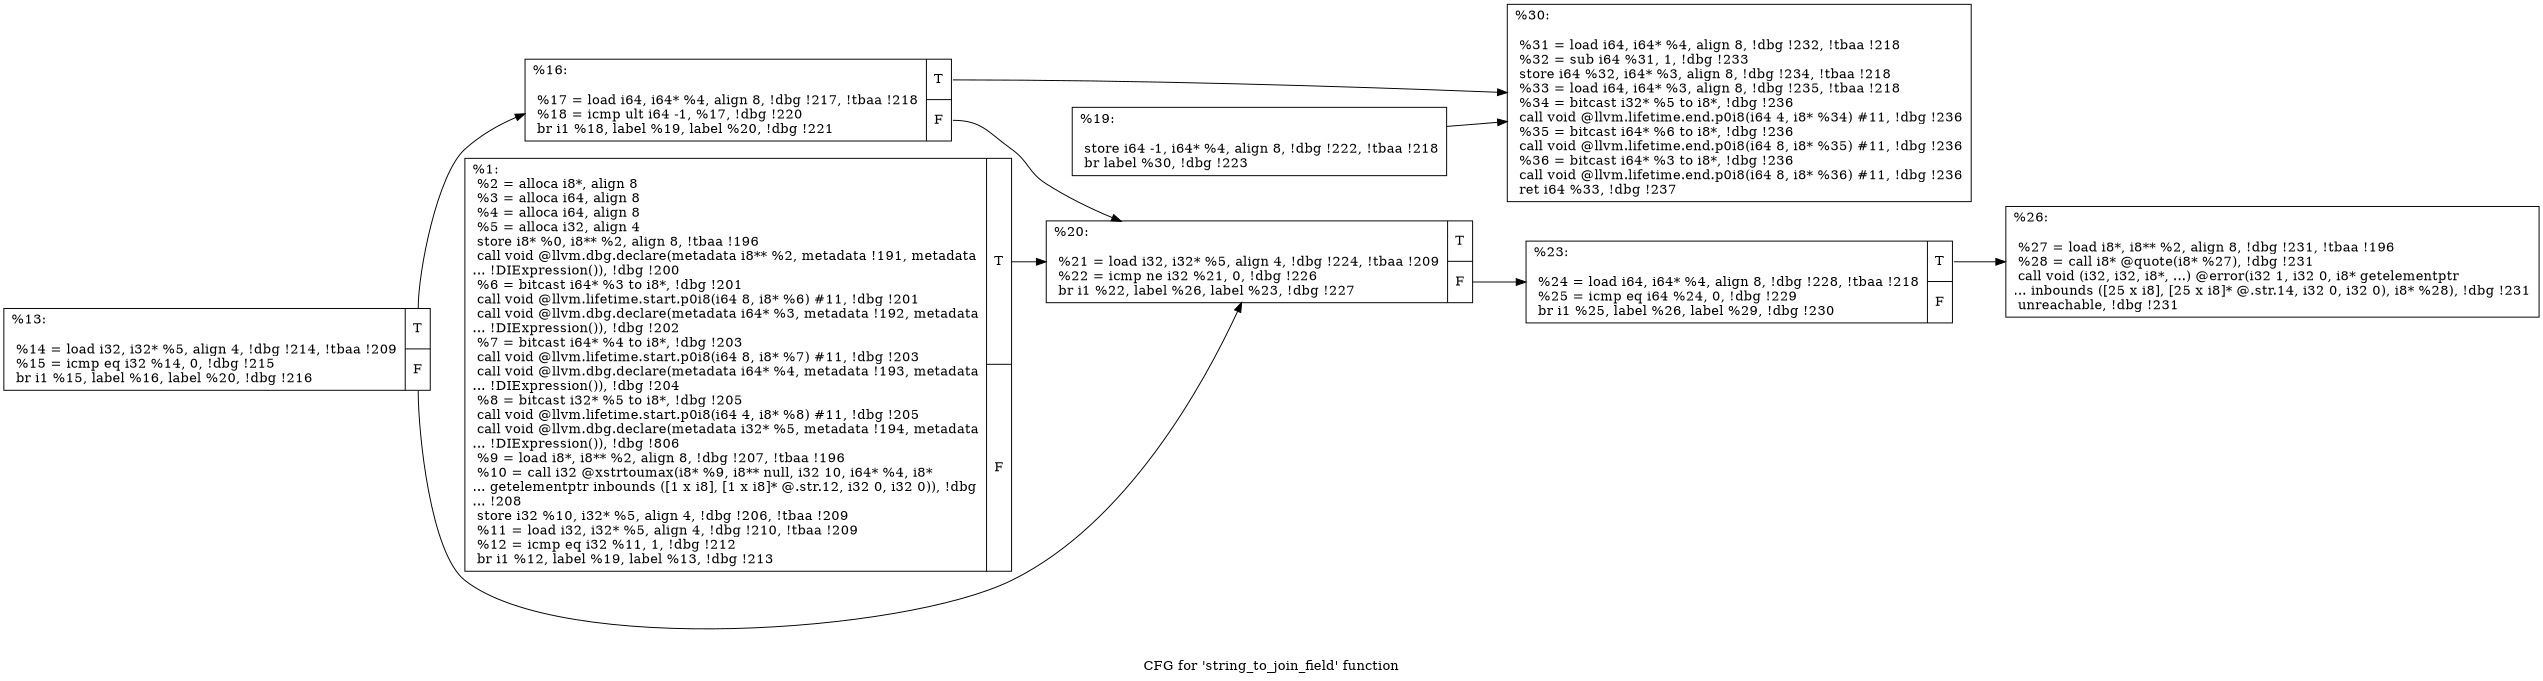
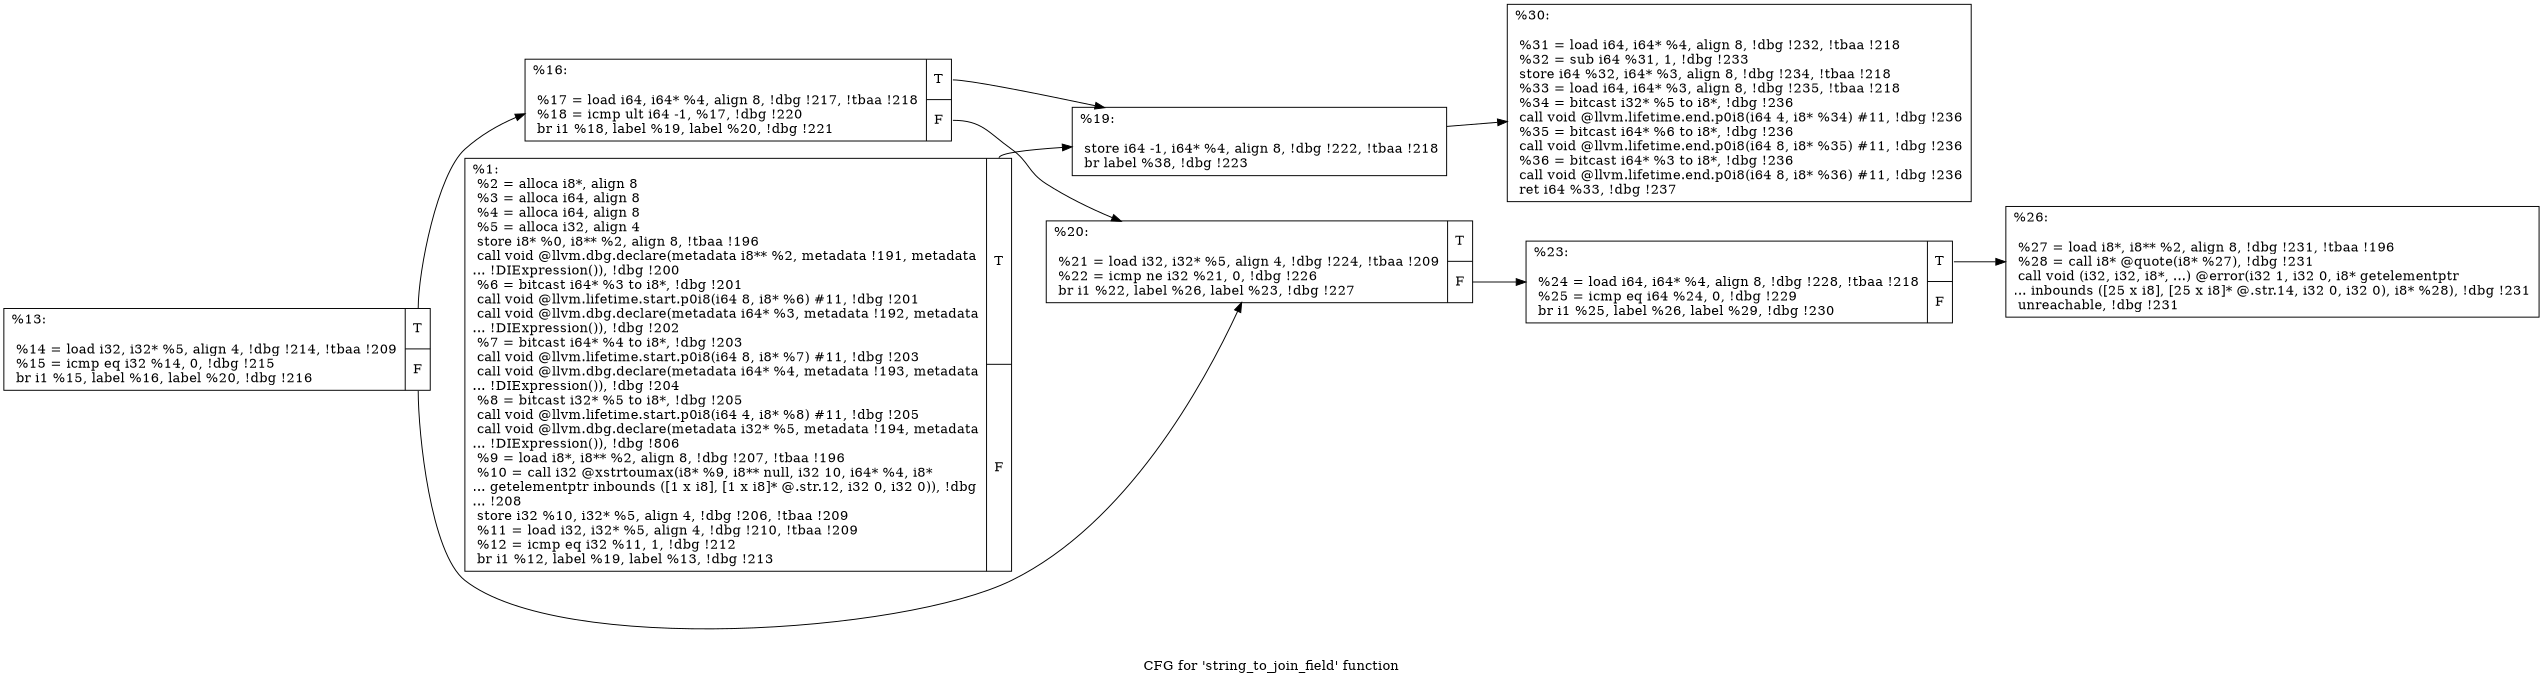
  digraph {
    label="CFG for 'string_to_join_field' function"
    rankdir=LR
    node [shape=record]
    edge [tailport=s0]
    n1 [label="{%1:\l  %2 = alloca i8*, align 8\l  %3 = alloca i64, align 8\l  %4 = alloca i64, align 8\l  %5 = alloca i32, align 4\l  store i8* %0, i8** %2, align 8, !tbaa !196\l  call void @llvm.dbg.declare(metadata i8** %2, metadata !191, metadata\l... !DIExpression()), !dbg !200\l  %6 = bitcast i64* %3 to i8*, !dbg !201\l  call void @llvm.lifetime.start.p0i8(i64 8, i8* %6) #11, !dbg !201\l  call void @llvm.dbg.declare(metadata i64* %3, metadata !192, metadata\l... !DIExpression()), !dbg !202\l  %7 = bitcast i64* %4 to i8*, !dbg !203\l  call void @llvm.lifetime.start.p0i8(i64 8, i8* %7) #11, !dbg !203\l  call void @llvm.dbg.declare(metadata i64* %4, metadata !193, metadata\l... !DIExpression()), !dbg !204\l  %8 = bitcast i32* %5 to i8*, !dbg !205\l  call void @llvm.lifetime.start.p0i8(i64 4, i8* %8) #11, !dbg !205\l  call void @llvm.dbg.declare(metadata i32* %5, metadata !194, metadata\l... !DIExpression()), !dbg !806\l  %9 = load i8*, i8** %2, align 8, !dbg !207, !tbaa !196\l  %10 = call i32 @xstrtoumax(i8* %9, i8** null, i32 10, i64* %4, i8*\l... getelementptr inbounds ([1 x i8], [1 x i8]* @.str.12, i32 0, i32 0)), !dbg\l... !208\l  store i32 %10, i32* %5, align 4, !dbg !206, !tbaa !209\l  %11 = load i32, i32* %5, align 4, !dbg !210, !tbaa !209\l  %12 = icmp eq i32 %11, 1, !dbg !212\l  br i1 %12, label %19, label %13, !dbg !213\l|{<s0>T|<s1>F}}"]
-   n2 [label="{%19:\l\l  store i64 -1, i64* %4, align 8, !dbg !222, !tbaa !218\l  br label %30, !dbg !223\l}"]
+   n2 [label="{%19:\l\l  store i64 -1, i64* %4, align 8, !dbg !222, !tbaa !218\l  br label %38, !dbg !223\l}"]
    n3 [label="{%30:\l\l  %31 = load i64, i64* %4, align 8, !dbg !232, !tbaa !218\l  %32 = sub i64 %31, 1, !dbg !233\l  store i64 %32, i64* %3, align 8, !dbg !234, !tbaa !218\l  %33 = load i64, i64* %3, align 8, !dbg !235, !tbaa !218\l  %34 = bitcast i32* %5 to i8*, !dbg !236\l  call void @llvm.lifetime.end.p0i8(i64 4, i8* %34) #11, !dbg !236\l  %35 = bitcast i64* %6 to i8*, !dbg !236\l  call void @llvm.lifetime.end.p0i8(i64 8, i8* %35) #11, !dbg !236\l  %36 = bitcast i64* %3 to i8*, !dbg !236\l  call void @llvm.lifetime.end.p0i8(i64 8, i8* %36) #11, !dbg !236\l  ret i64 %33, !dbg !237\l}"]
    n4 [label="{%13:\l\l  %14 = load i32, i32* %5, align 4, !dbg !214, !tbaa !209\l  %15 = icmp eq i32 %14, 0, !dbg !215\l  br i1 %15, label %16, label %20, !dbg !216\l|{<s0>T|<s1>F}}"]
    n5 [label="{%16:\l\l  %17 = load i64, i64* %4, align 8, !dbg !217, !tbaa !218\l  %18 = icmp ult i64 -1, %17, !dbg !220\l  br i1 %18, label %19, label %20, !dbg !221\l|{<s0>T|<s1>F}}"]
    n6 [label="{%20:\l\l  %21 = load i32, i32* %5, align 4, !dbg !224, !tbaa !209\l  %22 = icmp ne i32 %21, 0, !dbg !226\l  br i1 %22, label %26, label %23, !dbg !227\l|{<s0>T|<s1>F}}"]
    n7 [label="{%23:\l\l  %24 = load i64, i64* %4, align 8, !dbg !228, !tbaa !218\l  %25 = icmp eq i64 %24, 0, !dbg !229\l  br i1 %25, label %26, label %29, !dbg !230\l|{<s0>T|<s1>F}}"]
    n8 [label="{%26:\l\l  %27 = load i8*, i8** %2, align 8, !dbg !231, !tbaa !196\l  %28 = call i8* @quote(i8* %27), !dbg !231\l  call void (i32, i32, i8*, ...) @error(i32 1, i32 0, i8* getelementptr\l... inbounds ([25 x i8], [25 x i8]* @.str.14, i32 0, i32 0), i8* %28), !dbg !231\l  unreachable, !dbg !231\l}"]
-   n1 -> n6
+   n1 -> n2
    n2 -> n3
    n4 -> n5
    n4 -> n6 [tailport=s1]
-   n5 -> n3
+   n5 -> n2
    n5 -> n6 [tailport=s1]
    n6 -> n7 [tailport=s1]
    n7 -> n8
  }
